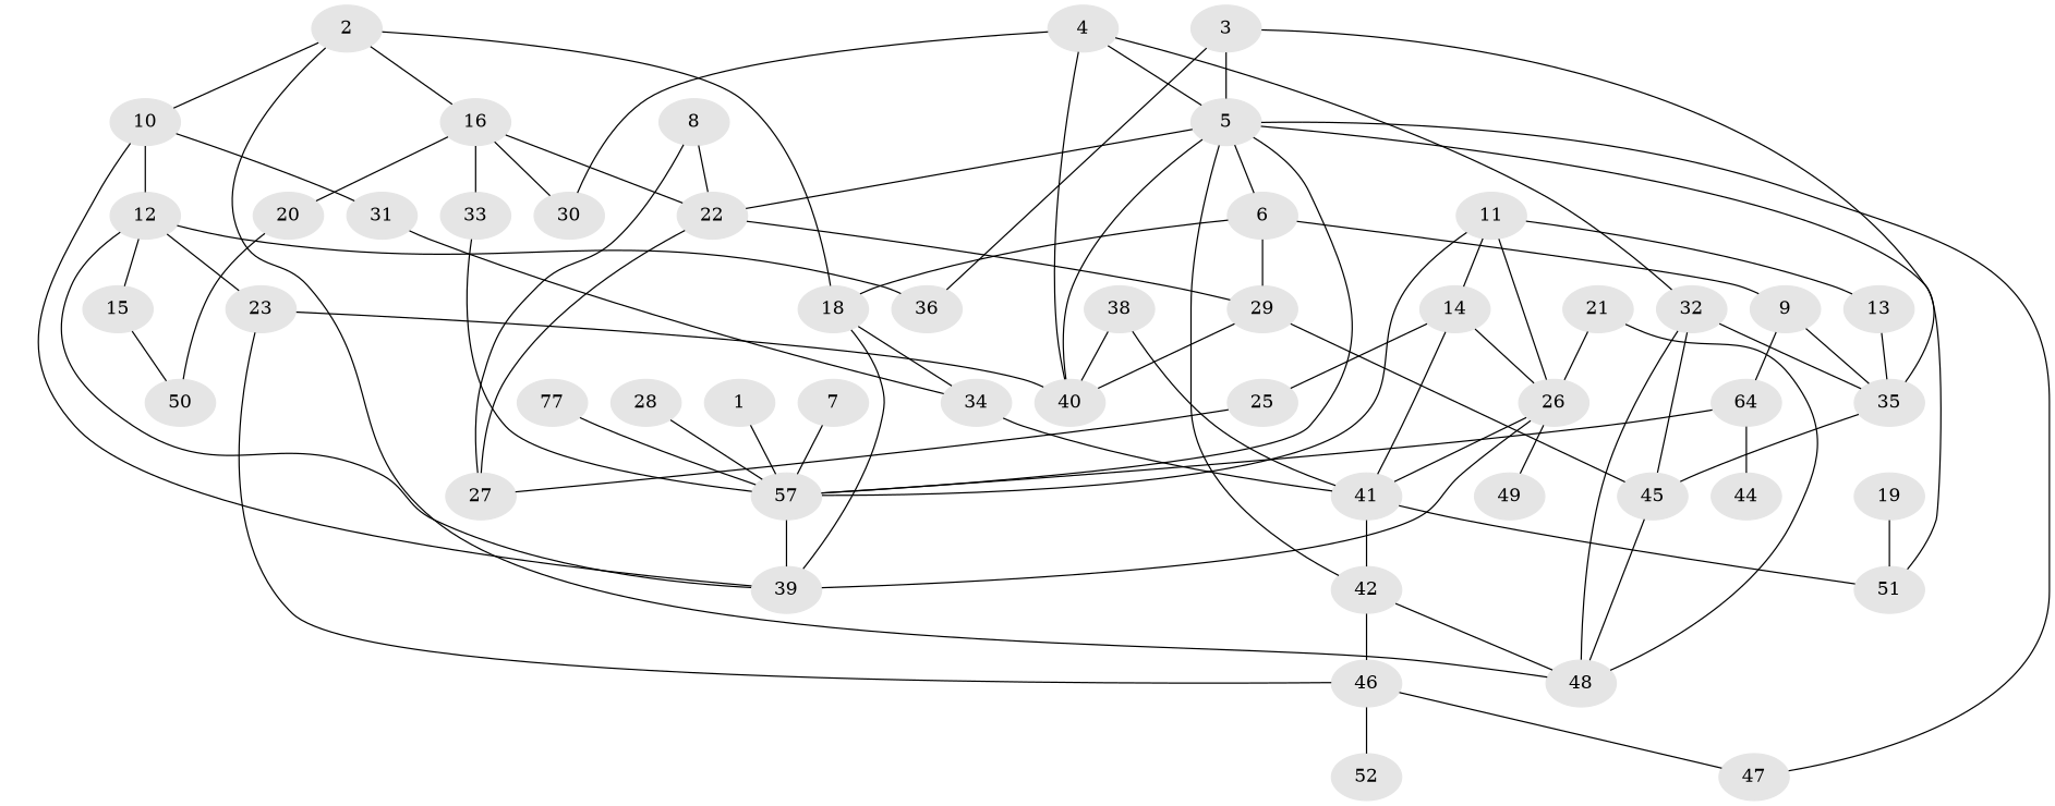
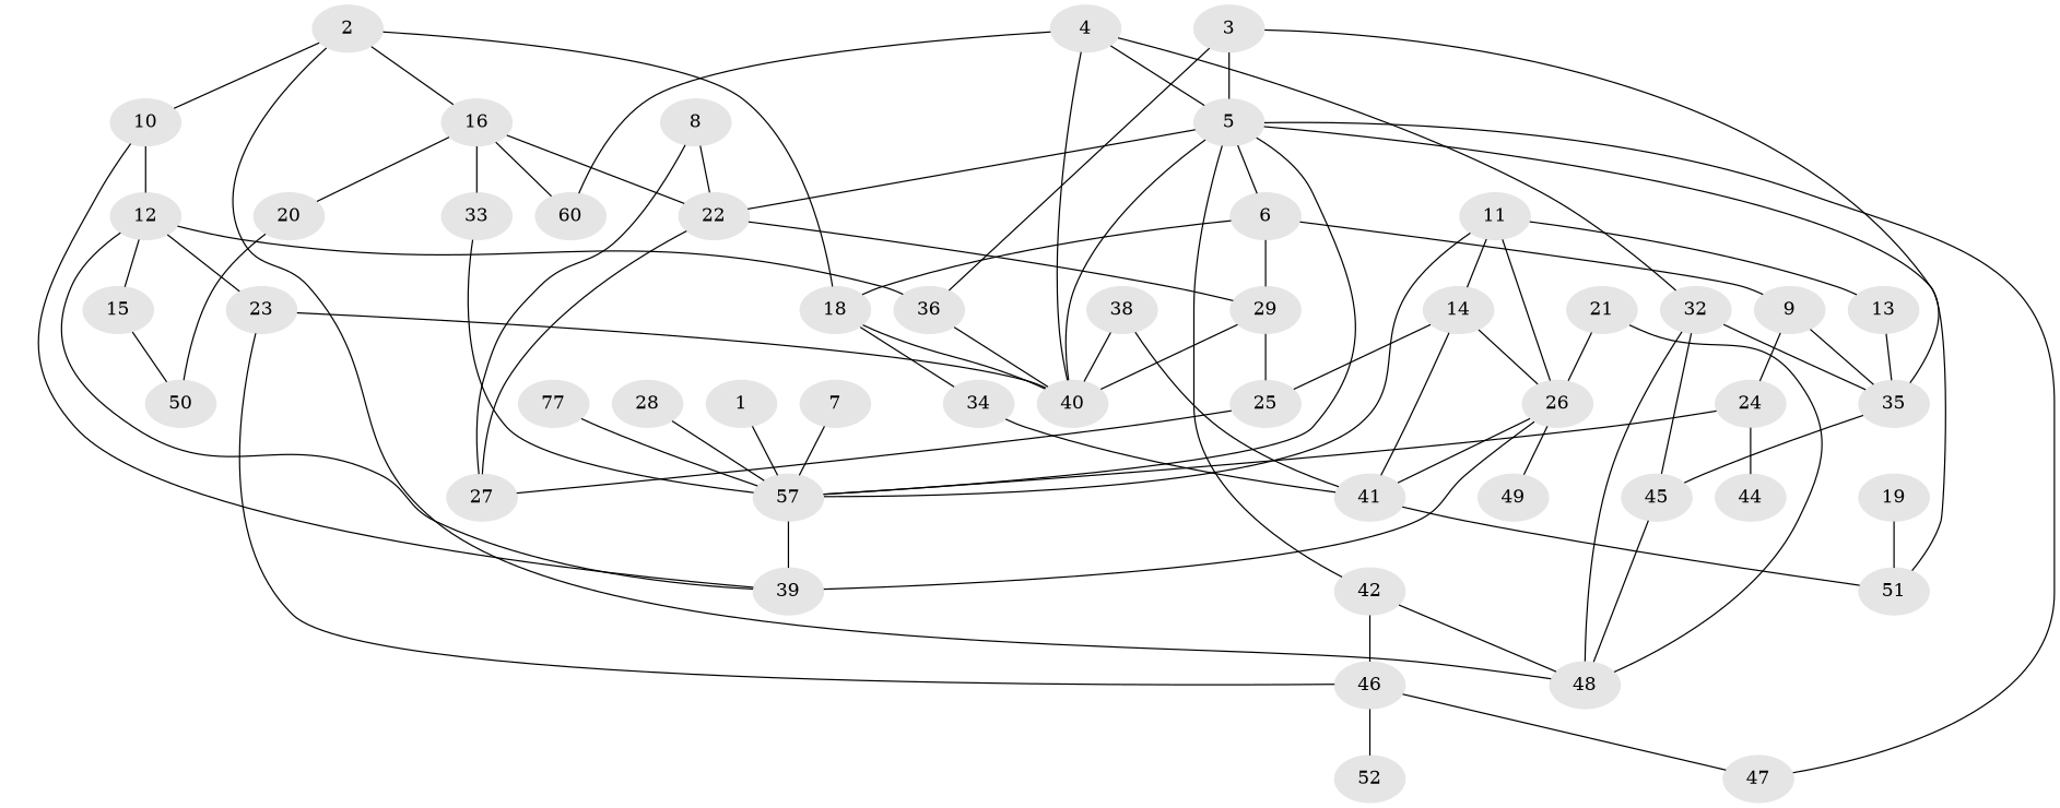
  graph {
    node [color=gray90 style=filled]
    edge [weight=1.0]
    n1 [label=57]
    1
    39
    2
    10
    16
    18
    48
    12
-   31
-   30
+   30 [label=60]
    22
    20
    33
    34
    3
    5
    35
    36
    40
    6
    42
    47
    51
-   24 [label=64]
+   24
    44
    45
    4
    32
    9
    29
    27
    46
    7
    8
    15
    23
    11
    13
    14
    26
    25
    41
    49
    50
    n46 [label=77]
    19
    21
    52
    28
    38
    n1 -- 39
    1 -- n1
    2 -- 10
    2 -- 16
    2 -- 18
    2 -- 48
    10 -- 39
    10 -- 12
-   10 -- 31
    16 -- 30
    16 -- 22
    16 -- 20
    16 -- 33
-   18 -- 39
+   18 -- 40
    18 -- 34
    12 -- 39
    12 -- 36
    12 -- 15
    12 -- 23
-   31 -- 34
    22 -- 29
    22 -- 27
    20 -- 50
    33 -- n1
    34 -- 41
    3 -- 5
    3 -- 35
    3 -- 36
    5 -- n1
    5 -- 22
    5 -- 40
    5 -- 6
    5 -- 42
    5 -- 47
    5 -- 51
    35 -- 45
+   36 -- 40
    6 -- 18
    6 -- 9
    6 -- 29 [weight=2.0]
    42 -- 48
    42 -- 46
    24 -- n1
    24 -- 44
    45 -- 48
    4 -- 30
    4 -- 5
    4 -- 40
    4 -- 32
    32 -- 48
    32 -- 35
    32 -- 45
    9 -- 35
    9 -- 24
    29 -- 40
-   29 -- 45
+   29 -- 25
    46 -- 47
    46 -- 52
    7 -- n1
    8 -- 22
    8 -- 27
    15 -- 50
    23 -- 40
    23 -- 46
    11 -- n1
    11 -- 13
    11 -- 14
    11 -- 26
    13 -- 35
    14 -- 26
    14 -- 25
    14 -- 41
    26 -- 39
    26 -- 41
    26 -- 49
    25 -- 27
-   41 -- 42
    41 -- 51
    n46 -- n1
    19 -- 51
    21 -- 48
    21 -- 26
    28 -- n1
    38 -- 40
    38 -- 41
  }
